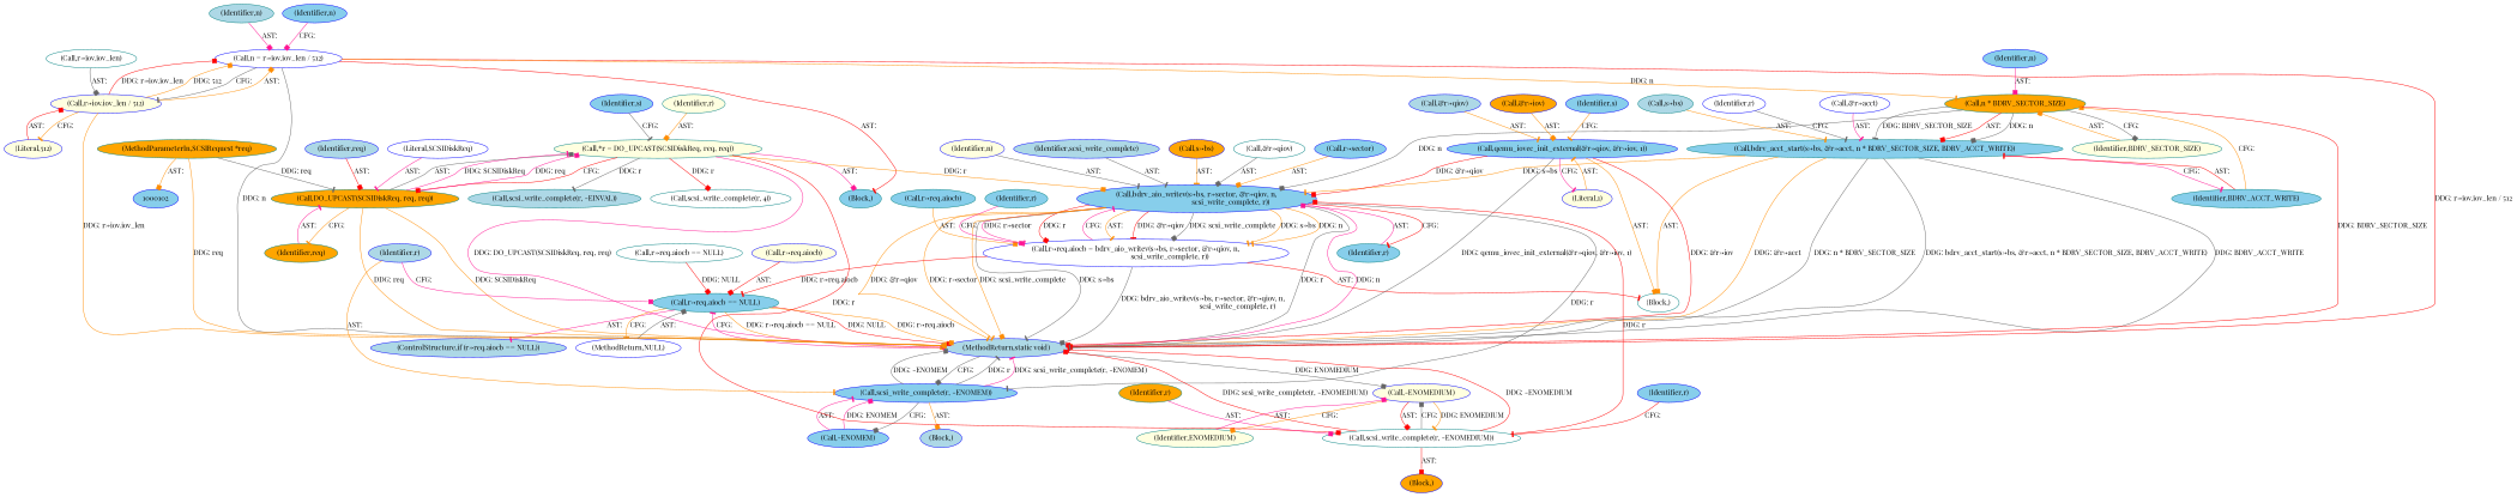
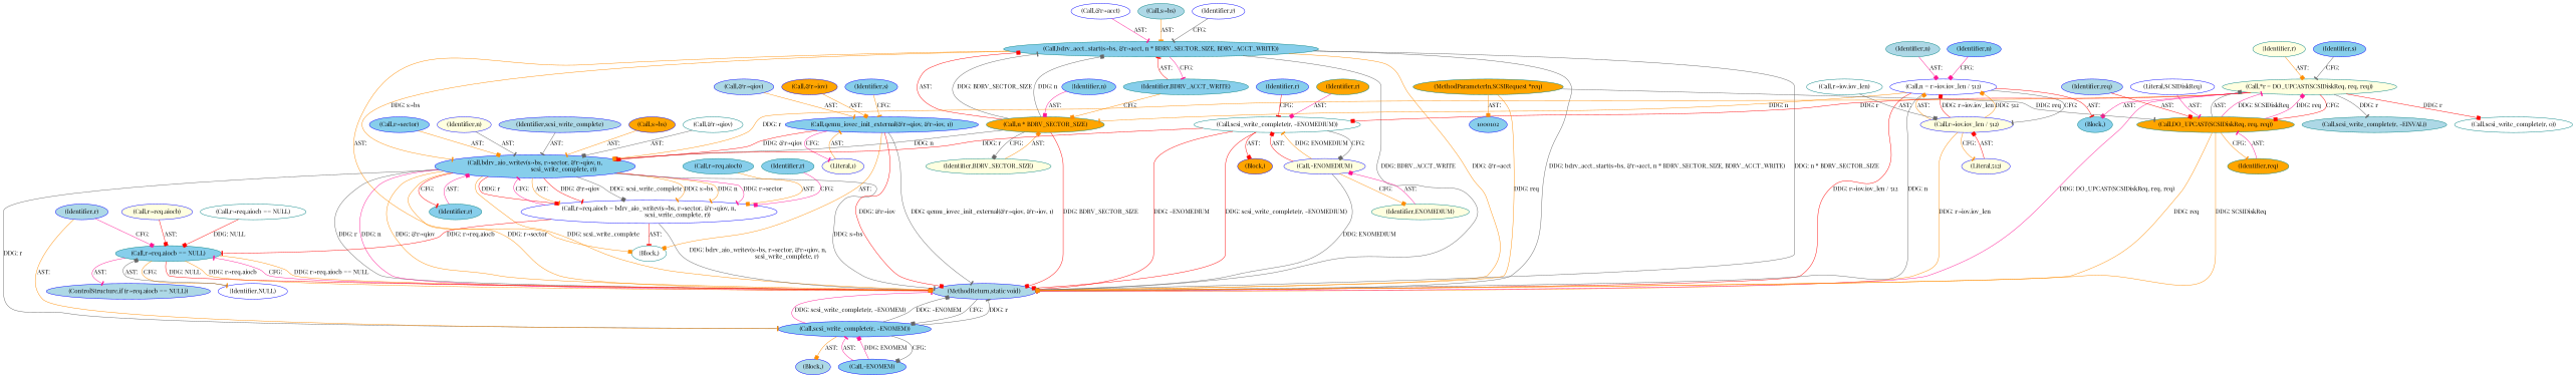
  digraph {
    fontname="Playfair Display"
    node [color=blue fillcolor=skyblue fontname="Playfair Display" style=filled]
    edge [arrowhead=box color=darkorange fontname="Playfair Display"]
    n1 [label="(Call,bdrv_aio_writev(s->bs, r->sector, &r->qiov, n,\n                                   scsi_write_complete, r))"]
    n2 [fillcolor=white label="(Call,r->req.aiocb = bdrv_aio_writev(s->bs, r->sector, &r->qiov, n,\n                                   scsi_write_complete, r))"]
    n3 [label="(Call,scsi_write_complete(r, -ENOMEM))"]
    n4 [color=teal label="(Identifier,r)"]
    n5 [fillcolor=lightblue label="(MethodReturn,static void)"]
    n6 [color=teal fillcolor=white label="(Block,)"]
    n7 [color=teal label="(Call,r->req.aiocb == NULL)"]
    n8 [fillcolor=lightblue label="(Block,)"]
    n9 [label="(Call,-ENOMEM)"]
    n10 [color=teal label="(Call,bdrv_acct_start(s->bs, &r->acct, n * BDRV_SECTOR_SIZE, BDRV_ACCT_WRITE))"]
    n11 [color=teal label="(Identifier,BDRV_ACCT_WRITE)"]
    n12 [color=teal fillcolor=orange label="(Call,n * BDRV_SECTOR_SIZE)"]
    n13 [color=teal fillcolor=lightyellow label="(Identifier,BDRV_SECTOR_SIZE)"]
    n14 [fillcolor=white label="(Call,n = r->iov.iov_len / 512)"]
    n15 [fillcolor=lightyellow label="(Call,r->iov.iov_len / 512)"]
    n16 [color=teal label="(Block,)"]
    n17 [fillcolor=lightyellow label="(Literal,512)"]
    n18 [label="(Call,qemu_iovec_init_external(&r->qiov, &r->iov, 1))"]
    n19 [fillcolor=lightyellow label="(Literal,1)"]
    n20 [color=teal fillcolor=white label="(Call,scsi_write_complete(r, -ENOMEDIUM))"]
    n21 [fillcolor=lightyellow label="(Call,-ENOMEDIUM)"]
    n22 [fillcolor=orange label="(Block,)"]
    n23 [color=teal fillcolor=lightyellow label="(Identifier,ENOMEDIUM)"]
    n24 [color=teal fillcolor=lightyellow label="(Call,*r = DO_UPCAST(SCSIDiskReq, req, req))"]
    n25 [color=teal fillcolor=orange label="(Call,DO_UPCAST(SCSIDiskReq, req, req))"]
    n26 [color=teal fillcolor=lightblue label="(Call,scsi_write_complete(r, -EINVAL))"]
-   n27 [color=teal fillcolor=white label="(Call,scsi_write_complete(r, 4))"]
+   n27 [color=teal fillcolor=white label="(Call,scsi_write_complete(r, 0))"]
    n28 [color=teal fillcolor=orange label="(Identifier,req)"]
    n29 [color=teal fillcolor=orange label="(MethodParameterIn,SCSIRequest *req)"]
    1000102
    n31 [fillcolor=lightblue label="(ControlStructure,if (r->req.aiocb == NULL))"]
-   n32 [fillcolor=white label="(MethodReturn,NULL)"]
+   n32 [fillcolor=white label="(Identifier,NULL)"]
    n33 [label="(Identifier,s)"]
    n34 [fillcolor=lightblue label="(Call,&r->qiov)"]
    n35 [fillcolor=white label="(Call,&r->acct)"]
    n36 [label="(Identifier,r)"]
    n37 [color=teal label="(Call,r->req.aiocb)"]
    n38 [label="(Identifier,n)"]
    n39 [fillcolor=lightblue label="(Identifier,scsi_write_complete)"]
    n40 [fillcolor=orange label="(Call,s->bs)"]
    n41 [color=teal fillcolor=lightblue label="(Call,s->bs)"]
    n42 [color=teal fillcolor=lightblue label="(Identifier,n)"]
    n43 [fillcolor=lightblue label="(Identifier,req)"]
    n44 [color=teal fillcolor=orange label="(Identifier,r)"]
    n45 [fillcolor=lightblue label="(Identifier,r)"]
    n46 [color=teal fillcolor=white label="(Call,r->req.aiocb == NULL)"]
    n47 [color=teal fillcolor=lightyellow label="(Identifier,r)"]
    n48 [color=teal fillcolor=white label="(Call,&r->qiov)"]
    n49 [color=teal fillcolor=white label="(Call,r->iov.iov_len)"]
    n50 [label="(Identifier,s)"]
    n51 [color=teal label="(Identifier,r)"]
    n52 [fillcolor=orange label="(Call,&r->iov)"]
    n53 [fillcolor=white label="(Literal,SCSIDiskReq)"]
    n54 [fillcolor=white label="(Identifier,r)"]
    n55 [label="(Call,r->sector)"]
    n56 [fillcolor=lightyellow label="(Call,r->req.aiocb)"]
    n57 [label="(Identifier,n)"]
    n58 [fillcolor=lightyellow label="(Identifier,n)"]
    n1 -> n2 [arrowhead=tee label="AST: "]
    n1 -> n2 [arrowhead=tee color=red label="DDG: &r->qiov"]
    n1 -> n2 [color=gray40 label="DDG: scsi_write_complete"]
    n1 -> n2 [arrowhead=tee label="DDG: s->bs"]
    n1 -> n2 [arrowhead=tee label="DDG: n"]
    n1 -> n2 [arrowhead=tee color=deeppink label="DDG: r->sector"]
    n1 -> n2 [color=red label="DDG: r"]
    n1 -> n3 [arrowhead=tee color=gray40 label="DDG: r"]
    n1 -> n4 [arrowhead=tee color=red label="CFG: "]
    n1 -> n5 [arrowhead=tee color=gray40 label="DDG: s->bs"]
    n1 -> n5 [color=gray40 label="DDG: r"]
    n1 -> n5 [color=deeppink label="DDG: n"]
    n1 -> n5 [arrowhead=tee label="DDG: &r->qiov"]
    n1 -> n5 [arrowhead=tee label="DDG: r->sector"]
    n1 -> n5 [label="DDG: scsi_write_complete"]
    n2 -> n1 [arrowhead=tee color=deeppink label="CFG: "]
    n2 -> n5 [color=gray40 label="DDG: bdrv_aio_writev(s->bs, r->sector, &r->qiov, n,\n                                   scsi_write_complete, r)"]
    n2 -> n6 [arrowhead=tee color=red label="AST: "]
    n2 -> n7 [arrowhead=tee color=red label="DDG: r->req.aiocb"]
    n3 -> n5 [arrowhead=tee color=gray40 label="DDG: r"]
    n3 -> n5 [arrowhead=tee color=deeppink label="DDG: scsi_write_complete(r, -ENOMEM)"]
    n3 -> n5 [color=gray40 label="DDG: -ENOMEM"]
    n3 -> n8 [label="AST: "]
    n3 -> n9 [color=gray40 label="CFG: "]
    n4 -> n1 [color=deeppink label="AST: "]
    n5 -> n3 [color=gray40 label="CFG: "]
    n5 -> n7 [arrowhead=tee color=deeppink label="CFG: "]
    n7 -> n5 [label="DDG: r->req.aiocb == NULL"]
    n7 -> n5 [color=red label="DDG: NULL"]
    n7 -> n5 [label="DDG: r->req.aiocb"]
    n7 -> n31 [arrowhead=tee color=deeppink label="AST: "]
    n7 -> n32 [arrowhead=tee label="CFG: "]
    n9 -> n3 [arrowhead=tee color=deeppink label="AST: "]
    n9 -> n3 [color=deeppink label="DDG: ENOMEM"]
    n10 -> n1 [arrowhead=tee label="DDG: s->bs"]
    n10 -> n5 [label="DDG: &r->acct"]
    n10 -> n5 [arrowhead=tee color=gray40 label="DDG: bdrv_acct_start(s->bs, &r->acct, n * BDRV_SECTOR_SIZE, BDRV_ACCT_WRITE)"]
    n10 -> n5 [arrowhead=tee color=gray40 label="DDG: n * BDRV_SECTOR_SIZE"]
    n10 -> n5 [arrowhead=tee color=gray40 label="DDG: BDRV_ACCT_WRITE"]
    n10 -> n6 [label="AST: "]
    n10 -> n11 [arrowhead=tee color=deeppink label="CFG: "]
    n11 -> n10 [arrowhead=tee color=red label="AST: "]
    n11 -> n12 [label="CFG: "]
    n12 -> n1 [color=gray40 label="DDG: n"]
    n12 -> n5 [color=red label="DDG: BDRV_SECTOR_SIZE"]
    n12 -> n10 [color=red label="AST: "]
    n12 -> n10 [color=gray40 label="DDG: n"]
    n12 -> n10 [arrowhead=tee color=gray40 label="DDG: BDRV_SECTOR_SIZE"]
    n12 -> n13 [color=gray40 label="CFG: "]
    n13 -> n12 [label="AST: "]
    n14 -> n5 [arrowhead=tee color=red label="DDG: r->iov.iov_len / 512"]
    n14 -> n5 [color=gray40 label="DDG: n"]
    n14 -> n12 [arrowhead=tee label="DDG: n"]
    n14 -> n15 [arrowhead=tee color=gray40 label="CFG: "]
    n14 -> n16 [arrowhead=tee color=red label="AST: "]
    n15 -> n5 [arrowhead=tee label="DDG: r->iov.iov_len"]
    n15 -> n14 [label="AST: "]
    n15 -> n14 [color=red label="DDG: r->iov.iov_len"]
    n15 -> n14 [label="DDG: 512"]
    n15 -> n17 [arrowhead=tee label="CFG: "]
    n17 -> n15 [color=red label="AST: "]
    n18 -> n1 [color=red label="DDG: &r->qiov"]
    n18 -> n5 [color=red label="DDG: &r->iov"]
    n18 -> n5 [arrowhead=tee color=gray40 label="DDG: qemu_iovec_init_external(&r->qiov, &r->iov, 1)"]
    n18 -> n6 [label="AST: "]
    n18 -> n19 [arrowhead=tee color=deeppink label="CFG: "]
    n19 -> n18 [arrowhead=tee label="AST: "]
    n20 -> n1 [color=red label="DDG: r"]
    n20 -> n5 [arrowhead=tee color=red label="DDG: -ENOMEDIUM"]
    n20 -> n5 [color=red label="DDG: scsi_write_complete(r, -ENOMEDIUM)"]
    n20 -> n21 [color=gray40 label="CFG: "]
    n20 -> n22 [color=red label="AST: "]
-   n5 -> n21 [color=gray40 label="DDG: ENOMEDIUM"]
+   n21 -> n5 [color=gray40 label="DDG: ENOMEDIUM"]
    n21 -> n20 [color=red label="AST: "]
    n21 -> n20 [arrowhead=tee label="DDG: ENOMEDIUM"]
    n21 -> n23 [label="CFG: "]
    n23 -> n21 [color=deeppink label="AST: "]
    n24 -> n1 [label="DDG: r"]
    n24 -> n5 [arrowhead=tee color=deeppink label="DDG: DO_UPCAST(SCSIDiskReq, req, req)"]
    n24 -> n16 [color=deeppink label="AST: "]
    n24 -> n20 [color=red label="DDG: r"]
    n24 -> n25 [color=red label="CFG: "]
    n24 -> n26 [arrowhead=tee color=gray40 label="DDG: r"]
    n24 -> n27 [color=red label="DDG: r"]
    n25 -> n5 [label="DDG: req"]
    n25 -> n5 [arrowhead=tee label="DDG: SCSIDiskReq"]
    n25 -> n24 [color=gray40 label="AST: "]
    n25 -> n24 [arrowhead=tee color=deeppink label="DDG: SCSIDiskReq"]
    n25 -> n24 [color=deeppink label="DDG: req"]
    n25 -> n28 [arrowhead=tee label="CFG: "]
    n28 -> n25 [arrowhead=tee color=deeppink label="AST: "]
    n29 -> n5 [arrowhead=tee label="DDG: req"]
    n29 -> n25 [arrowhead=tee color=gray40 label="DDG: req"]
    n29 -> 1000102 [label="AST: "]
    n32 -> n7 [color=gray40 label="AST: "]
    n33 -> n18 [arrowhead=tee label="CFG: "]
    n34 -> n18 [arrowhead=tee label="AST: "]
    n35 -> n10 [arrowhead=tee color=deeppink label="AST: "]
    n36 -> n20 [arrowhead=tee color=red label="CFG: "]
    n37 -> n2 [label="AST: "]
    n38 -> n12 [color=deeppink label="AST: "]
    n39 -> n1 [arrowhead=tee color=gray40 label="AST: "]
    n40 -> n1 [arrowhead=tee label="AST: "]
    n41 -> n10 [arrowhead=tee label="AST: "]
    n42 -> n14 [color=deeppink label="AST: "]
    n43 -> n25 [color=red label="AST: "]
    n44 -> n20 [color=deeppink label="AST: "]
    n45 -> n3 [arrowhead=tee label="AST: "]
    n45 -> n7 [color=deeppink label="CFG: "]
    n46 -> n7 [color=red label="DDG: NULL"]
    n47 -> n24 [label="AST: "]
    n48 -> n1 [color=gray40 label="AST: "]
    n49 -> n15 [color=gray40 label="AST: "]
    n50 -> n24 [arrowhead=tee color=gray40 label="CFG: "]
    n51 -> n2 [color=deeppink label="CFG: "]
    n52 -> n18 [label="AST: "]
    n53 -> n25 [arrowhead=tee color=deeppink label="AST: "]
    n54 -> n10 [arrowhead=tee color=gray40 label="CFG: "]
    n55 -> n1 [label="AST: "]
    n56 -> n7 [color=red label="AST: "]
    n57 -> n14 [color=deeppink label="CFG: "]
    n58 -> n1 [arrowhead=tee color=gray40 label="AST: "]
  }
